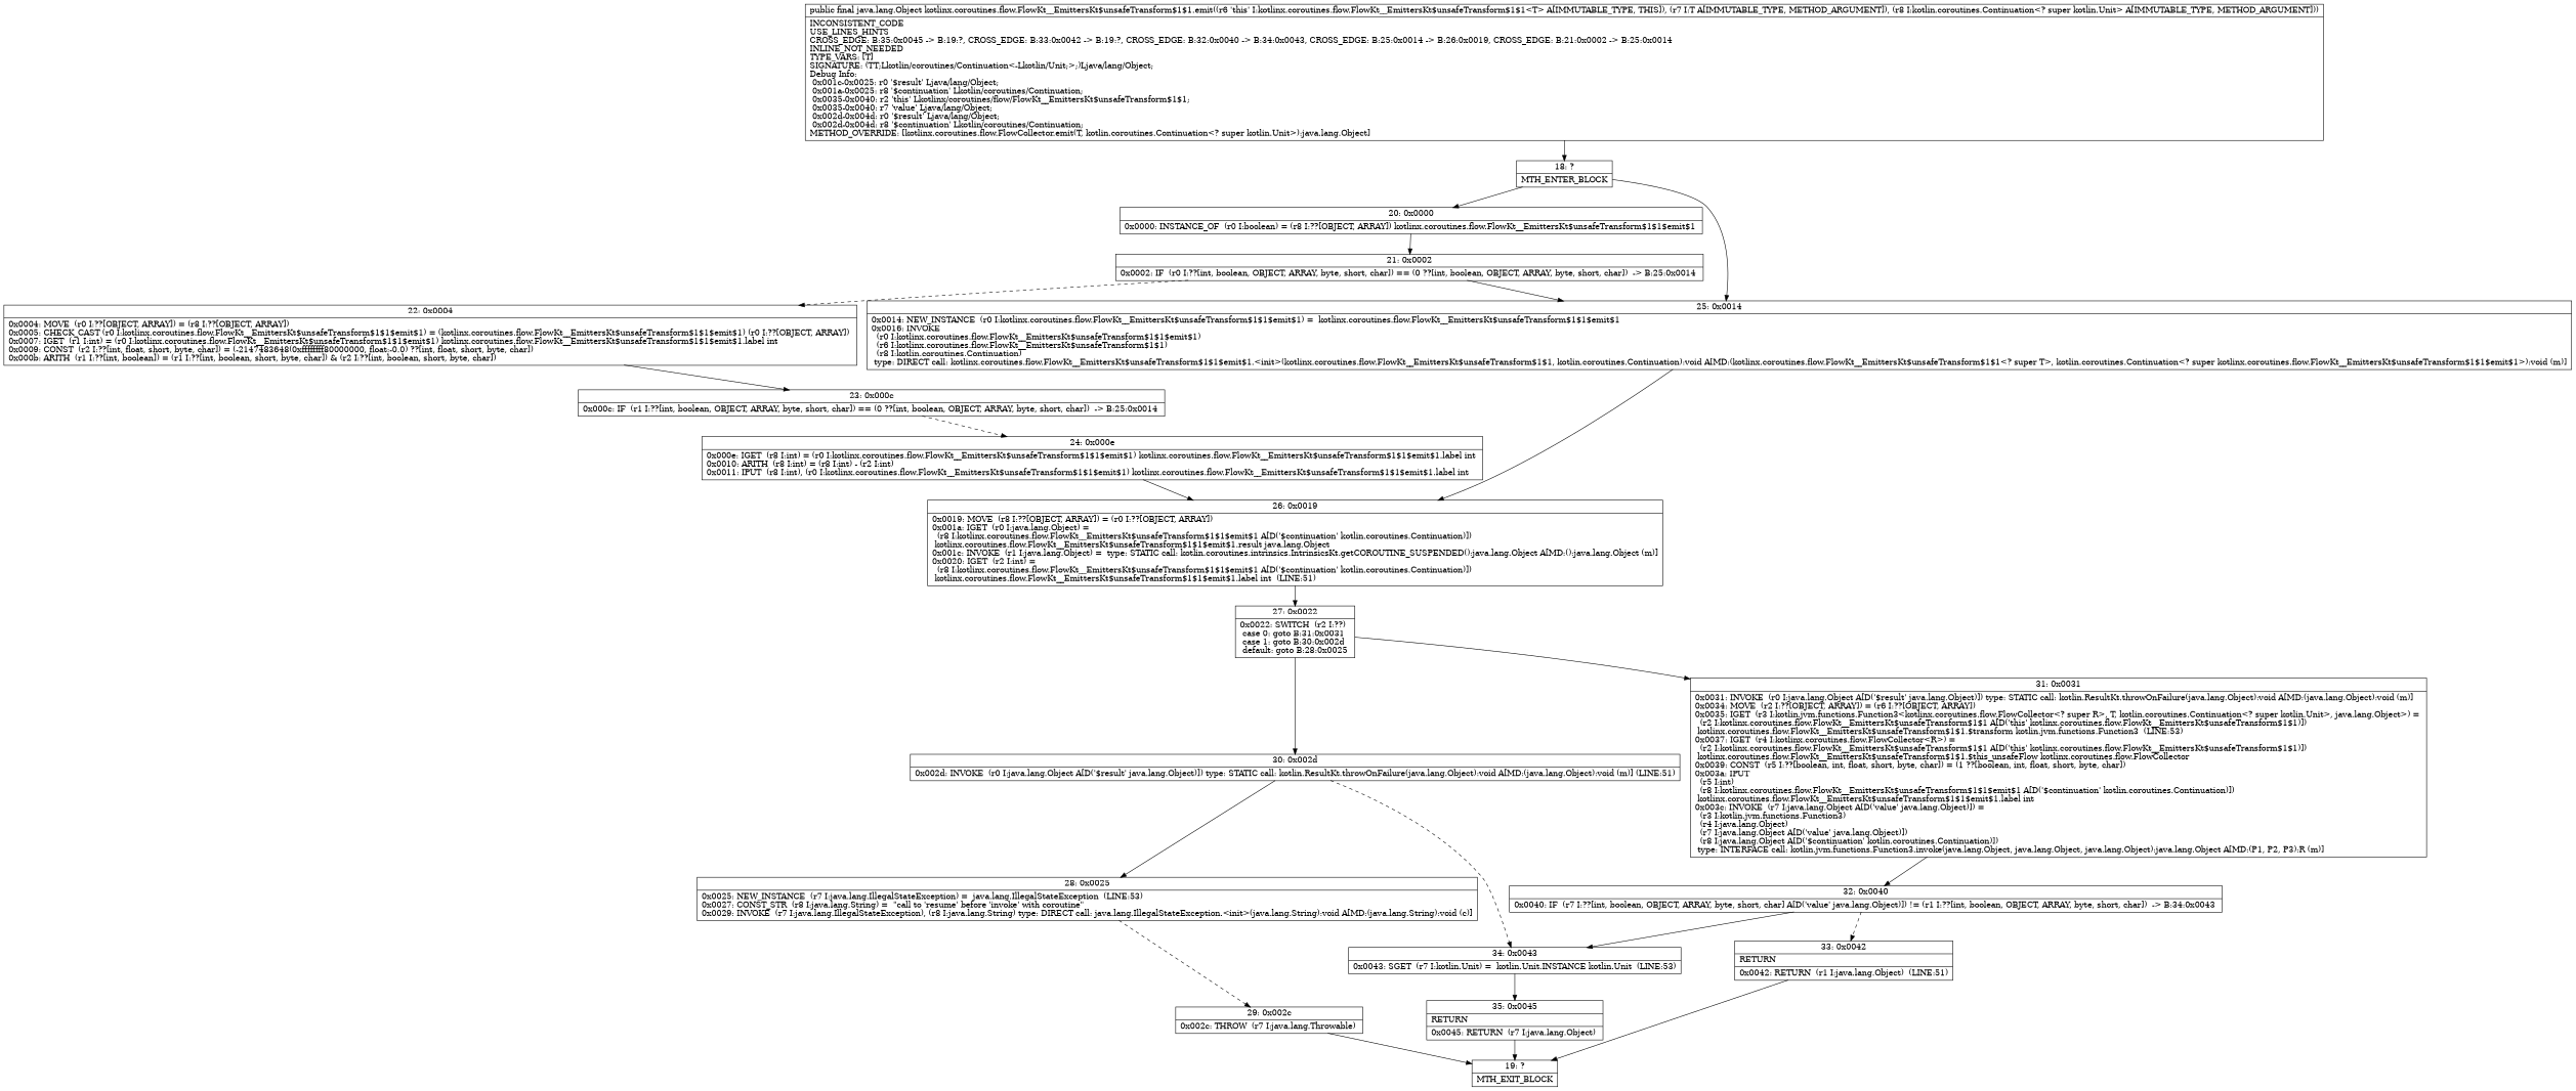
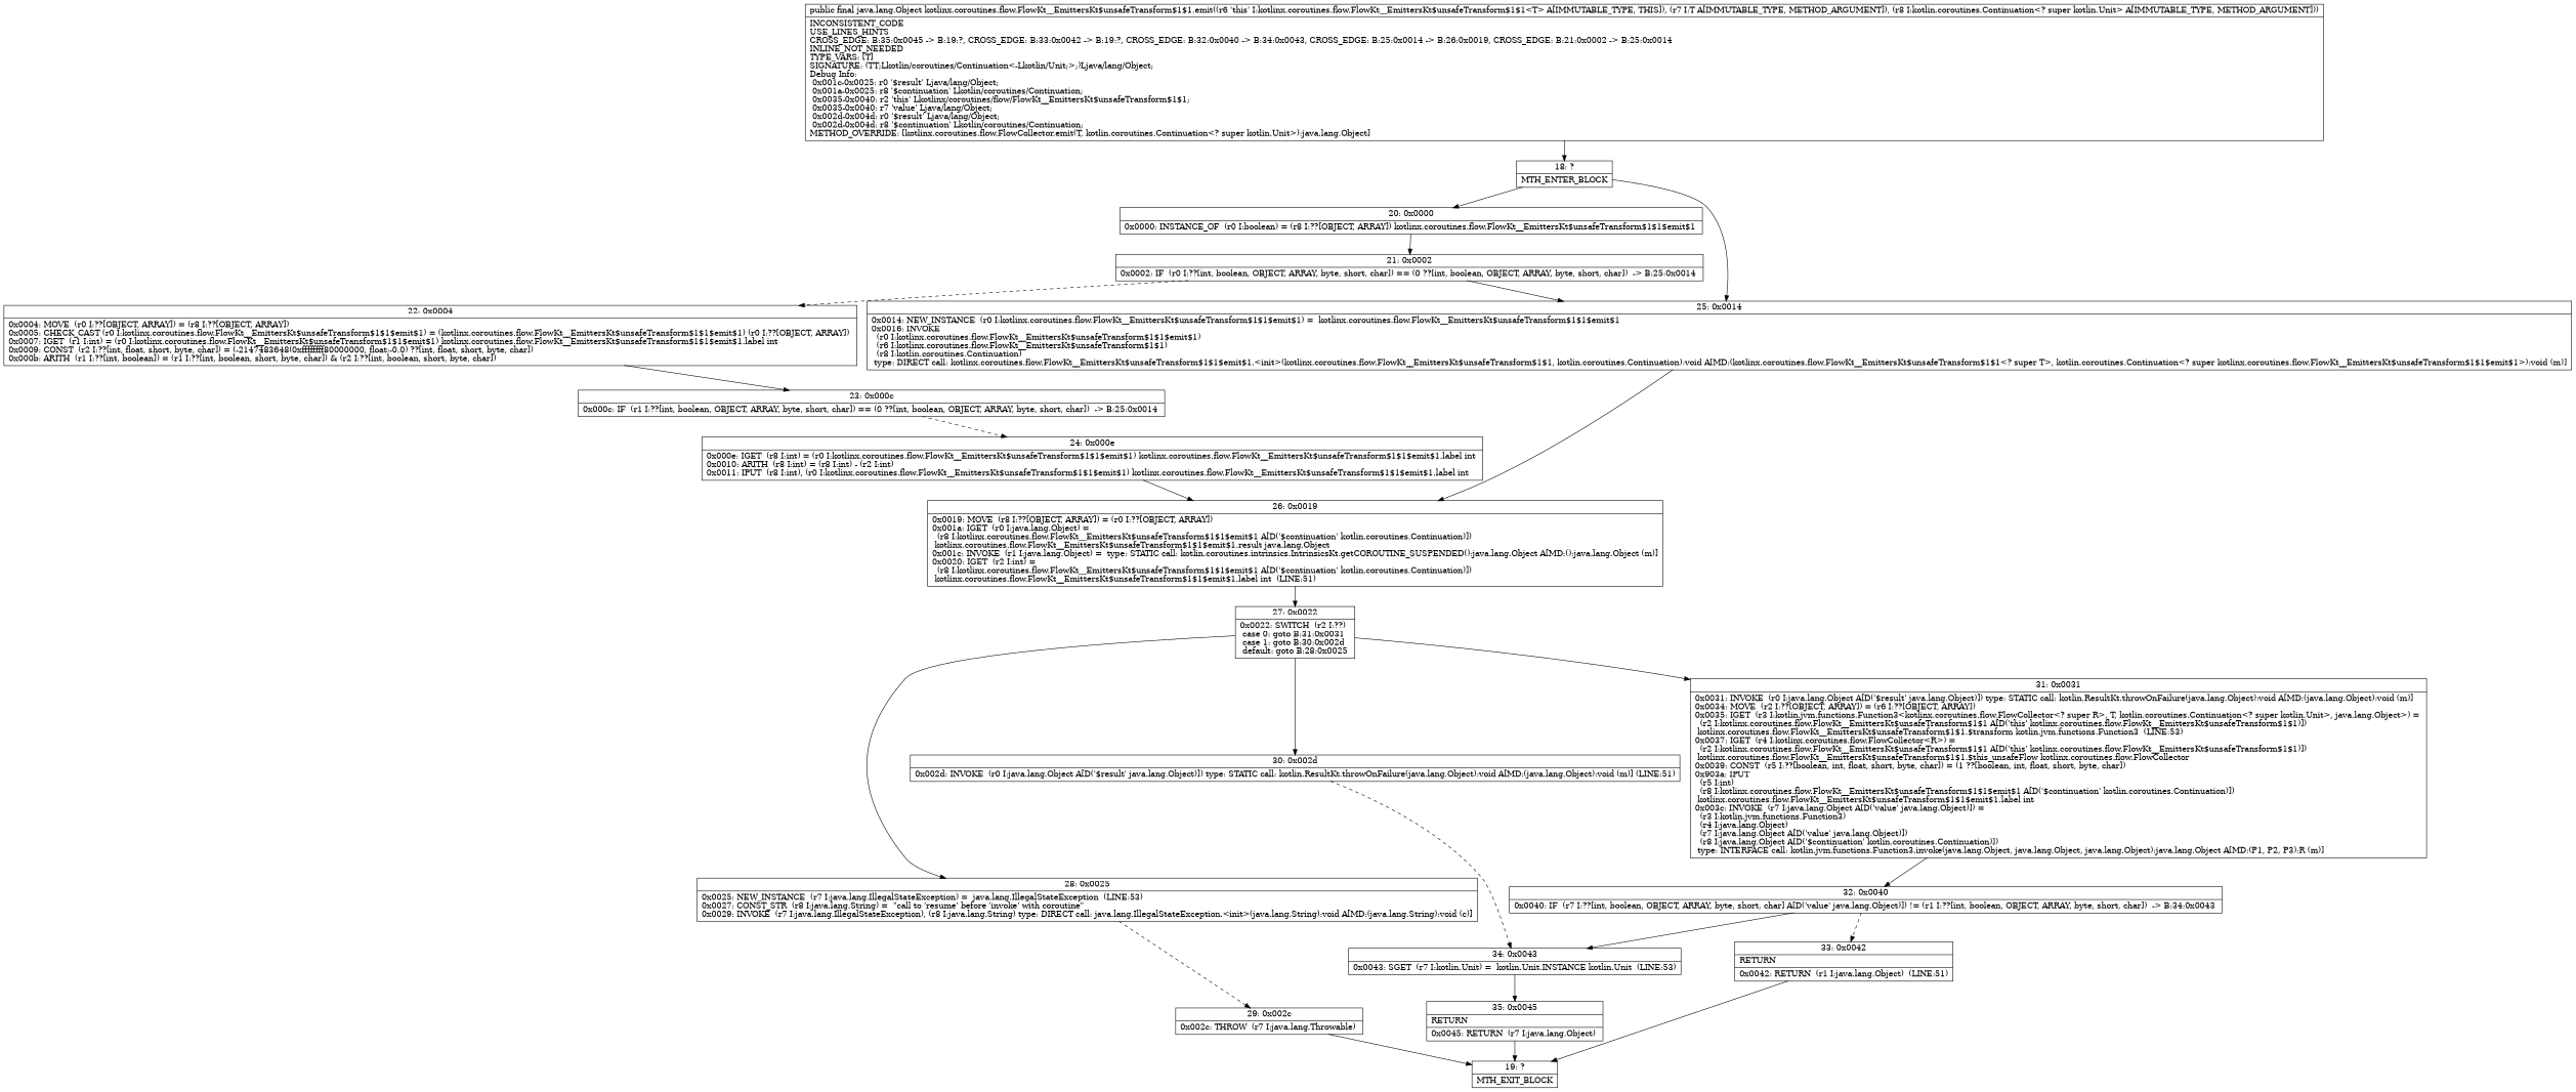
  digraph {
    node [shape=record]
    n1 [label="{18\:\ ?|MTH_ENTER_BLOCK\l}"]
    n2 [label="{20\:\ 0x0000|0x0000: INSTANCE_OF  (r0 I:boolean) = (r8 I:??[OBJECT, ARRAY]) kotlinx.coroutines.flow.FlowKt__EmittersKt$unsafeTransform$1$1$emit$1 \l}"]
    n3 [label="{25\:\ 0x0014|0x0014: NEW_INSTANCE  (r0 I:kotlinx.coroutines.flow.FlowKt__EmittersKt$unsafeTransform$1$1$emit$1) =  kotlinx.coroutines.flow.FlowKt__EmittersKt$unsafeTransform$1$1$emit$1 \l0x0016: INVOKE  \l  (r0 I:kotlinx.coroutines.flow.FlowKt__EmittersKt$unsafeTransform$1$1$emit$1)\l  (r6 I:kotlinx.coroutines.flow.FlowKt__EmittersKt$unsafeTransform$1$1)\l  (r8 I:kotlin.coroutines.Continuation)\l type: DIRECT call: kotlinx.coroutines.flow.FlowKt__EmittersKt$unsafeTransform$1$1$emit$1.\<init\>(kotlinx.coroutines.flow.FlowKt__EmittersKt$unsafeTransform$1$1, kotlin.coroutines.Continuation):void A[MD:(kotlinx.coroutines.flow.FlowKt__EmittersKt$unsafeTransform$1$1\<? super T\>, kotlin.coroutines.Continuation\<? super kotlinx.coroutines.flow.FlowKt__EmittersKt$unsafeTransform$1$1$emit$1\>):void (m)]\l}"]
    n4 [label="{21\:\ 0x0002|0x0002: IF  (r0 I:??[int, boolean, OBJECT, ARRAY, byte, short, char]) == (0 ??[int, boolean, OBJECT, ARRAY, byte, short, char])  \-\> B:25:0x0014 \l}"]
    n5 [label="{22\:\ 0x0004|0x0004: MOVE  (r0 I:??[OBJECT, ARRAY]) = (r8 I:??[OBJECT, ARRAY]) \l0x0005: CHECK_CAST (r0 I:kotlinx.coroutines.flow.FlowKt__EmittersKt$unsafeTransform$1$1$emit$1) = (kotlinx.coroutines.flow.FlowKt__EmittersKt$unsafeTransform$1$1$emit$1) (r0 I:??[OBJECT, ARRAY]) \l0x0007: IGET  (r1 I:int) = (r0 I:kotlinx.coroutines.flow.FlowKt__EmittersKt$unsafeTransform$1$1$emit$1) kotlinx.coroutines.flow.FlowKt__EmittersKt$unsafeTransform$1$1$emit$1.label int \l0x0009: CONST  (r2 I:??[int, float, short, byte, char]) = (\-2147483648(0xffffffff80000000, float:\-0.0) ??[int, float, short, byte, char]) \l0x000b: ARITH  (r1 I:??[int, boolean]) = (r1 I:??[int, boolean, short, byte, char]) & (r2 I:??[int, boolean, short, byte, char]) \l}"]
    n6 [label="{23\:\ 0x000c|0x000c: IF  (r1 I:??[int, boolean, OBJECT, ARRAY, byte, short, char]) == (0 ??[int, boolean, OBJECT, ARRAY, byte, short, char])  \-\> B:25:0x0014 \l}"]
    n7 [label="{26\:\ 0x0019|0x0019: MOVE  (r8 I:??[OBJECT, ARRAY]) = (r0 I:??[OBJECT, ARRAY]) \l0x001a: IGET  (r0 I:java.lang.Object) = \l  (r8 I:kotlinx.coroutines.flow.FlowKt__EmittersKt$unsafeTransform$1$1$emit$1 A[D('$continuation' kotlin.coroutines.Continuation)])\l kotlinx.coroutines.flow.FlowKt__EmittersKt$unsafeTransform$1$1$emit$1.result java.lang.Object \l0x001c: INVOKE  (r1 I:java.lang.Object) =  type: STATIC call: kotlin.coroutines.intrinsics.IntrinsicsKt.getCOROUTINE_SUSPENDED():java.lang.Object A[MD:():java.lang.Object (m)]\l0x0020: IGET  (r2 I:int) = \l  (r8 I:kotlinx.coroutines.flow.FlowKt__EmittersKt$unsafeTransform$1$1$emit$1 A[D('$continuation' kotlin.coroutines.Continuation)])\l kotlinx.coroutines.flow.FlowKt__EmittersKt$unsafeTransform$1$1$emit$1.label int  (LINE:51)\l}"]
    n8 [label="{24\:\ 0x000e|0x000e: IGET  (r8 I:int) = (r0 I:kotlinx.coroutines.flow.FlowKt__EmittersKt$unsafeTransform$1$1$emit$1) kotlinx.coroutines.flow.FlowKt__EmittersKt$unsafeTransform$1$1$emit$1.label int \l0x0010: ARITH  (r8 I:int) = (r8 I:int) \- (r2 I:int) \l0x0011: IPUT  (r8 I:int), (r0 I:kotlinx.coroutines.flow.FlowKt__EmittersKt$unsafeTransform$1$1$emit$1) kotlinx.coroutines.flow.FlowKt__EmittersKt$unsafeTransform$1$1$emit$1.label int \l}"]
    n9 [label="{27\:\ 0x0022|0x0022: SWITCH  (r2 I:??)\l case 0: goto B:31:0x0031\l case 1: goto B:30:0x002d\l default: goto B:28:0x0025 \l}"]
    n10 [label="{28\:\ 0x0025|0x0025: NEW_INSTANCE  (r7 I:java.lang.IllegalStateException) =  java.lang.IllegalStateException  (LINE:53)\l0x0027: CONST_STR  (r8 I:java.lang.String) =  \"call to 'resume' before 'invoke' with coroutine\" \l0x0029: INVOKE  (r7 I:java.lang.IllegalStateException), (r8 I:java.lang.String) type: DIRECT call: java.lang.IllegalStateException.\<init\>(java.lang.String):void A[MD:(java.lang.String):void (c)]\l}"]
    n11 [label="{30\:\ 0x002d|0x002d: INVOKE  (r0 I:java.lang.Object A[D('$result' java.lang.Object)]) type: STATIC call: kotlin.ResultKt.throwOnFailure(java.lang.Object):void A[MD:(java.lang.Object):void (m)] (LINE:51)\l}"]
-   n12 [label="{31\:\ 0x0031|0x0031: INVOKE  (r0 I:java.lang.Object A[D('$result' java.lang.Object)]) type: STATIC call: kotlin.ResultKt.throwOnFailure(java.lang.Object):void A[MD:(java.lang.Object):void (m)]\l0x0034: MOVE  (r2 I:??[OBJECT, ARRAY]) = (r6 I:??[OBJECT, ARRAY]) \l0x0035: IGET  (r3 I:kotlin.jvm.functions.Function3\<kotlinx.coroutines.flow.FlowCollector\<? super R\>, T, kotlin.coroutines.Continuation\<? super kotlin.Unit\>, java.lang.Object\>) = \l  (r2 I:kotlinx.coroutines.flow.FlowKt__EmittersKt$unsafeTransform$1$1 A[D('this' kotlinx.coroutines.flow.FlowKt__EmittersKt$unsafeTransform$1$1)])\l kotlinx.coroutines.flow.FlowKt__EmittersKt$unsafeTransform$1$1.$transform kotlin.jvm.functions.Function3  (LINE:53)\l0x0037: IGET  (r4 I:kotlinx.coroutines.flow.FlowCollector\<R\>) = \l  (r2 I:kotlinx.coroutines.flow.FlowKt__EmittersKt$unsafeTransform$1$1 A[D('this' kotlinx.coroutines.flow.FlowKt__EmittersKt$unsafeTransform$1$1)])\l kotlinx.coroutines.flow.FlowKt__EmittersKt$unsafeTransform$1$1.$this_unsafeFlow kotlinx.coroutines.flow.FlowCollector \l0x0039: CONST  (r5 I:??[boolean, int, float, short, byte, char]) = (1 ??[boolean, int, float, short, byte, char]) \l0x003a: IPUT  \l  (r5 I:int)\l  (r8 I:kotlinx.coroutines.flow.FlowKt__EmittersKt$unsafeTransform$1$1$emit$1 A[D('$continuation' kotlin.coroutines.Continuation)])\l kotlinx.coroutines.flow.FlowKt__EmittersKt$unsafeTransform$1$1$emit$1.label int \l0x003c: INVOKE  (r7 I:java.lang.Object A[D('value' java.lang.Object)]) = \l  (r3 I:kotlin.jvm.functions.Function3)\l  (r4 I:java.lang.Object)\l  (r7 I:java.lang.Object A[D('value' java.lang.Object)])\l  (r8 I:java.lang.Object A[D('$continuation' kotlin.coroutines.Continuation)])\l type: INTERFACE call: kotlin.jvm.functions.Function3.invoke(java.lang.Object, java.lang.Object, java.lang.Object):java.lang.Object A[MD:(P1, P2, P3):R (m)]\l}"]
+   n12 [label="{31\:\ 0x0031|0x0031: INVOKE  (r0 I:java.lang.Object A[D('$result' java.lang.Object)]) type: STATIC call: kotlin.ResultKt.throwOnFailure(java.lang.Object):void A[MD:(java.lang.Object):void (m)]\l0x0034: MOVE  (r2 I:??[OBJECT, ARRAY]) = (r6 I:??[OBJECT, ARRAY]) \l0x0035: IGET  (r3 I:kotlin.jvm.functions.Function3\<kotlinx.coroutines.flow.FlowCollector\<? super R\>, T, kotlin.coroutines.Continuation\<? super kotlin.Unit\>, java.lang.Object\>) = \l  (r2 I:kotlinx.coroutines.flow.FlowKt__EmittersKt$unsafeTransform$1$1 A[D('this' kotlinx.coroutines.flow.FlowKt__EmittersKt$unsafeTransform$1$1)])\l kotlinx.coroutines.flow.FlowKt__EmittersKt$unsafeTransform$1$1.$transform kotlin.jvm.functions.Function3  (LINE:53)\l0x0037: IGET  (r4 I:kotlinx.coroutines.flow.FlowCollector\<R\>) = \l  (r2 I:kotlinx.coroutines.flow.FlowKt__EmittersKt$unsafeTransform$1$1 A[D('this' kotlinx.coroutines.flow.FlowKt__EmittersKt$unsafeTransform$1$1)])\l kotlinx.coroutines.flow.FlowKt__EmittersKt$unsafeTransform$1$1.$this_unsafeFlow kotlinx.coroutines.flow.FlowCollector \l0x0039: CONST  (r5 I:??[boolean, int, float, short, byte, char]) = (1 ??[boolean, int, float, short, byte, char]) \l0x903a: IPUT  \l  (r5 I:int)\l  (r8 I:kotlinx.coroutines.flow.FlowKt__EmittersKt$unsafeTransform$1$1$emit$1 A[D('$continuation' kotlin.coroutines.Continuation)])\l kotlinx.coroutines.flow.FlowKt__EmittersKt$unsafeTransform$1$1$emit$1.label int \l0x003c: INVOKE  (r7 I:java.lang.Object A[D('value' java.lang.Object)]) = \l  (r3 I:kotlin.jvm.functions.Function3)\l  (r4 I:java.lang.Object)\l  (r7 I:java.lang.Object A[D('value' java.lang.Object)])\l  (r8 I:java.lang.Object A[D('$continuation' kotlin.coroutines.Continuation)])\l type: INTERFACE call: kotlin.jvm.functions.Function3.invoke(java.lang.Object, java.lang.Object, java.lang.Object):java.lang.Object A[MD:(P1, P2, P3):R (m)]\l}"]
    n13 [label="{29\:\ 0x002c|0x002c: THROW  (r7 I:java.lang.Throwable) \l}"]
    n14 [label="{34\:\ 0x0043|0x0043: SGET  (r7 I:kotlin.Unit) =  kotlin.Unit.INSTANCE kotlin.Unit  (LINE:53)\l}"]
    n15 [label="{32\:\ 0x0040|0x0040: IF  (r7 I:??[int, boolean, OBJECT, ARRAY, byte, short, char] A[D('value' java.lang.Object)]) != (r1 I:??[int, boolean, OBJECT, ARRAY, byte, short, char])  \-\> B:34:0x0043 \l}"]
    n16 [label="{19\:\ ?|MTH_EXIT_BLOCK\l}"]
    n17 [label="{35\:\ 0x0045|RETURN\l|0x0045: RETURN  (r7 I:java.lang.Object) \l}"]
    n18 [label="{33\:\ 0x0042|RETURN\l|0x0042: RETURN  (r1 I:java.lang.Object)  (LINE:51)\l}"]
    n19 [label="{public final java.lang.Object kotlinx.coroutines.flow.FlowKt__EmittersKt$unsafeTransform$1$1.emit((r6 'this' I:kotlinx.coroutines.flow.FlowKt__EmittersKt$unsafeTransform$1$1\<T\> A[IMMUTABLE_TYPE, THIS]), (r7 I:T A[IMMUTABLE_TYPE, METHOD_ARGUMENT]), (r8 I:kotlin.coroutines.Continuation\<? super kotlin.Unit\> A[IMMUTABLE_TYPE, METHOD_ARGUMENT]))  | INCONSISTENT_CODE\lUSE_LINES_HINTS\lCROSS_EDGE: B:35:0x0045 \-\> B:19:?, CROSS_EDGE: B:33:0x0042 \-\> B:19:?, CROSS_EDGE: B:32:0x0040 \-\> B:34:0x0043, CROSS_EDGE: B:25:0x0014 \-\> B:26:0x0019, CROSS_EDGE: B:21:0x0002 \-\> B:25:0x0014\lINLINE_NOT_NEEDED\lTYPE_VARS: [T]\lSIGNATURE: (TT;Lkotlin\/coroutines\/Continuation\<\-Lkotlin\/Unit;\>;)Ljava\/lang\/Object;\lDebug Info:\l  0x001c\-0x0025: r0 '$result' Ljava\/lang\/Object;\l  0x001a\-0x0025: r8 '$continuation' Lkotlin\/coroutines\/Continuation;\l  0x0035\-0x0040: r2 'this' Lkotlinx\/coroutines\/flow\/FlowKt__EmittersKt$unsafeTransform$1$1;\l  0x0035\-0x0040: r7 'value' Ljava\/lang\/Object;\l  0x002d\-0x004d: r0 '$result' Ljava\/lang\/Object;\l  0x002d\-0x004d: r8 '$continuation' Lkotlin\/coroutines\/Continuation;\lMETHOD_OVERRIDE: [kotlinx.coroutines.flow.FlowCollector.emit(T, kotlin.coroutines.Continuation\<? super kotlin.Unit\>):java.lang.Object]\l}"]
    n1 -> n2
    n1 -> n3
    n2 -> n4
    n3 -> n7
    n4 -> n3
    n4 -> n5 [style=dashed]
    n5 -> n6
    n6 -> n8 [style=dashed]
    n7 -> n9
    n8 -> n7
-   n11 -> n10
+   n9 -> n10
    n9 -> n11
    n9 -> n12
    n10 -> n13 [style=dashed]
    n11 -> n14 [style=dashed]
    n12 -> n15
    n13 -> n16
    n14 -> n17
    n15 -> n14
    n15 -> n18 [style=dashed]
    n17 -> n16
    n18 -> n16
    n19 -> n1
  }
